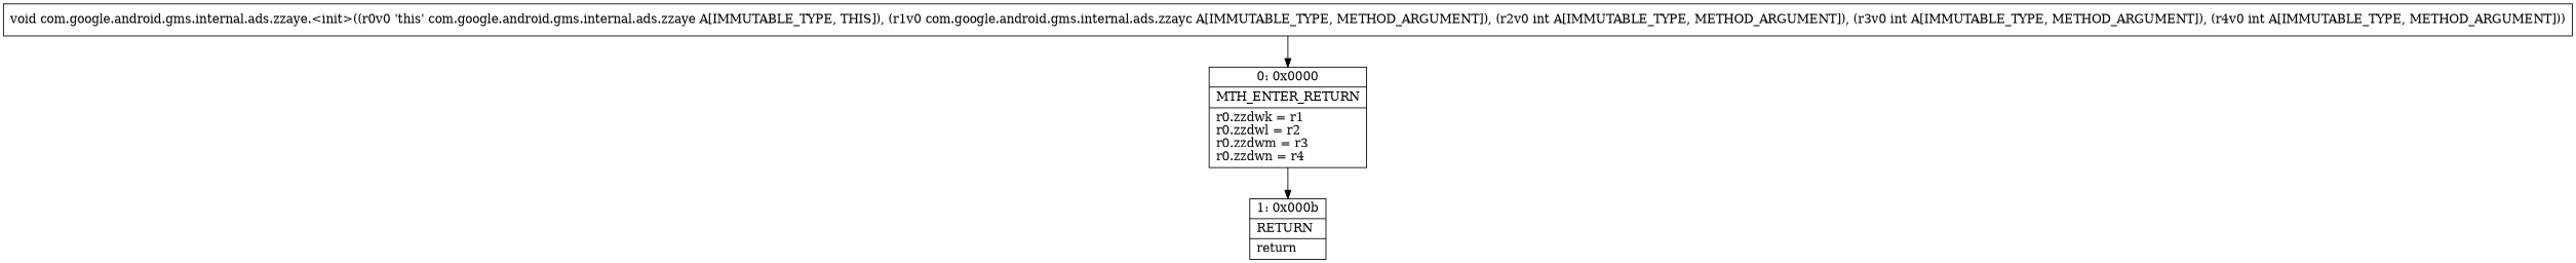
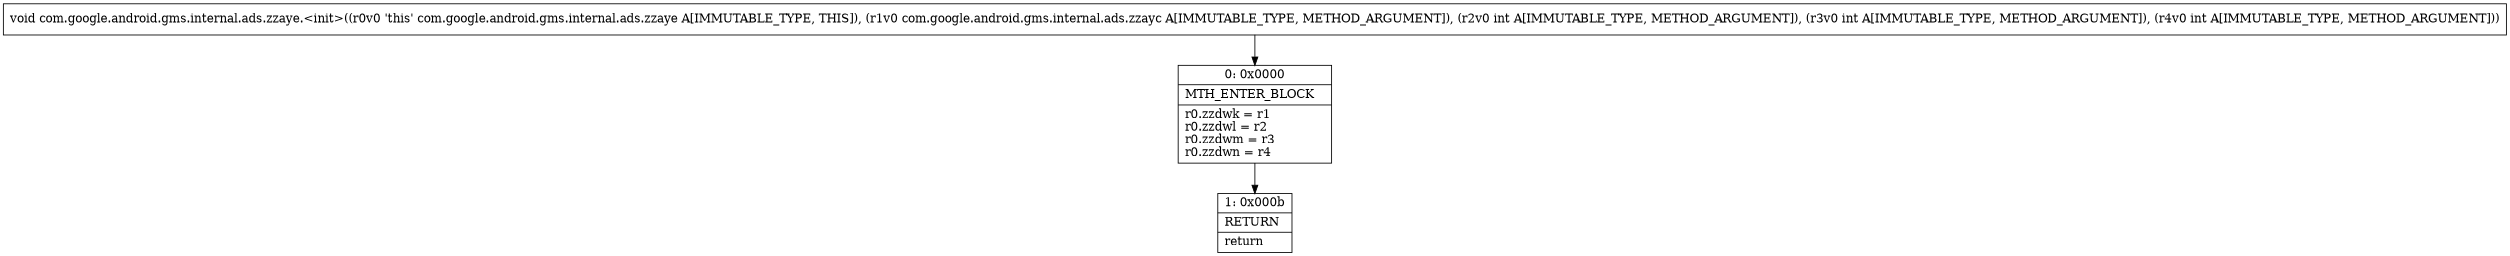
  digraph {
    node [shape=record]
-   n1 [label="{0\:\ 0x0000|MTH_ENTER_RETURN\l|r0.zzdwk = r1\lr0.zzdwl = r2\lr0.zzdwm = r3\lr0.zzdwn = r4\l}"]
+   n1 [label="{0\:\ 0x0000|MTH_ENTER_BLOCK\l|r0.zzdwk = r1\lr0.zzdwl = r2\lr0.zzdwm = r3\lr0.zzdwn = r4\l}"]
    n2 [label="{1\:\ 0x000b|RETURN\l|return\l}"]
    n3 [label="{void com.google.android.gms.internal.ads.zzaye.\<init\>((r0v0 'this' com.google.android.gms.internal.ads.zzaye A[IMMUTABLE_TYPE, THIS]), (r1v0 com.google.android.gms.internal.ads.zzayc A[IMMUTABLE_TYPE, METHOD_ARGUMENT]), (r2v0 int A[IMMUTABLE_TYPE, METHOD_ARGUMENT]), (r3v0 int A[IMMUTABLE_TYPE, METHOD_ARGUMENT]), (r4v0 int A[IMMUTABLE_TYPE, METHOD_ARGUMENT])) }"]
    n1 -> n2
    n3 -> n1
  }
